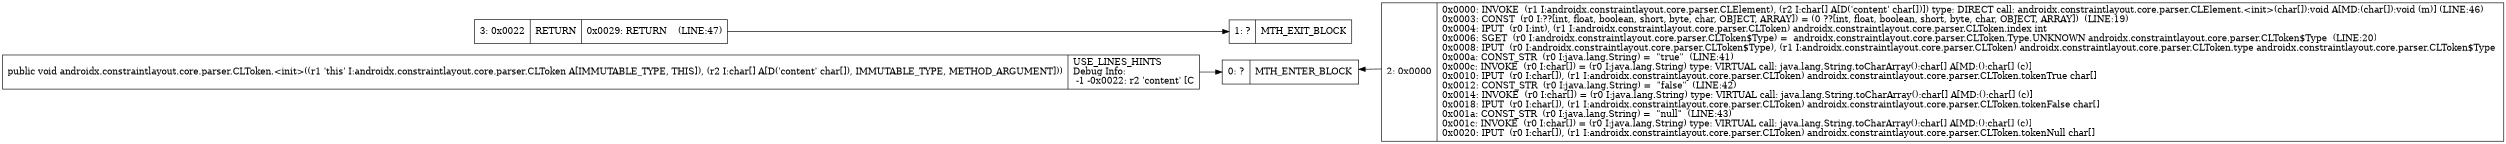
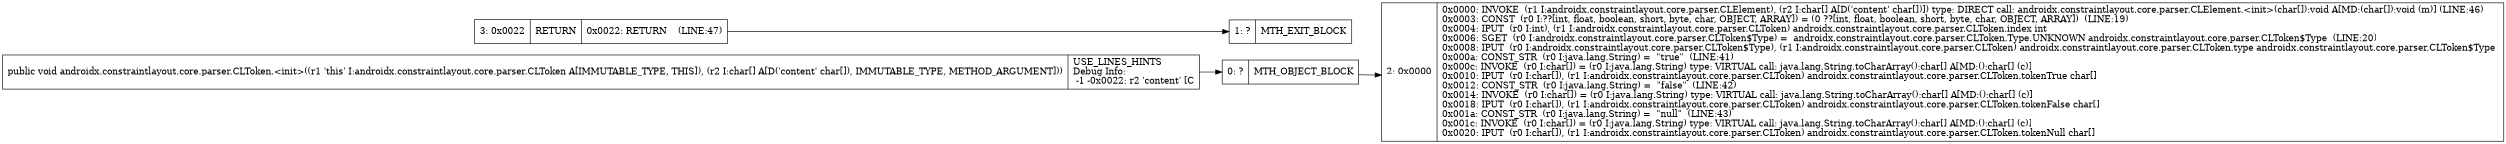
  digraph {
    rankdir=LR
    node [shape=record]
-   n1 [label="{0\:\ ?|MTH_ENTER_BLOCK\l}"]
+   n1 [label="{0\:\ ?|MTH_OBJECT_BLOCK\l}"]
    n2 [label="{2\:\ 0x0000|0x0000: INVOKE  (r1 I:androidx.constraintlayout.core.parser.CLElement), (r2 I:char[] A[D('content' char[])]) type: DIRECT call: androidx.constraintlayout.core.parser.CLElement.\<init\>(char[]):void A[MD:(char[]):void (m)] (LINE:46)\l0x0003: CONST  (r0 I:??[int, float, boolean, short, byte, char, OBJECT, ARRAY]) = (0 ??[int, float, boolean, short, byte, char, OBJECT, ARRAY])  (LINE:19)\l0x0004: IPUT  (r0 I:int), (r1 I:androidx.constraintlayout.core.parser.CLToken) androidx.constraintlayout.core.parser.CLToken.index int \l0x0006: SGET  (r0 I:androidx.constraintlayout.core.parser.CLToken$Type) =  androidx.constraintlayout.core.parser.CLToken.Type.UNKNOWN androidx.constraintlayout.core.parser.CLToken$Type  (LINE:20)\l0x0008: IPUT  (r0 I:androidx.constraintlayout.core.parser.CLToken$Type), (r1 I:androidx.constraintlayout.core.parser.CLToken) androidx.constraintlayout.core.parser.CLToken.type androidx.constraintlayout.core.parser.CLToken$Type \l0x000a: CONST_STR  (r0 I:java.lang.String) =  \"true\"  (LINE:41)\l0x000c: INVOKE  (r0 I:char[]) = (r0 I:java.lang.String) type: VIRTUAL call: java.lang.String.toCharArray():char[] A[MD:():char[] (c)]\l0x0010: IPUT  (r0 I:char[]), (r1 I:androidx.constraintlayout.core.parser.CLToken) androidx.constraintlayout.core.parser.CLToken.tokenTrue char[] \l0x0012: CONST_STR  (r0 I:java.lang.String) =  \"false\"  (LINE:42)\l0x0014: INVOKE  (r0 I:char[]) = (r0 I:java.lang.String) type: VIRTUAL call: java.lang.String.toCharArray():char[] A[MD:():char[] (c)]\l0x0018: IPUT  (r0 I:char[]), (r1 I:androidx.constraintlayout.core.parser.CLToken) androidx.constraintlayout.core.parser.CLToken.tokenFalse char[] \l0x001a: CONST_STR  (r0 I:java.lang.String) =  \"null\"  (LINE:43)\l0x001c: INVOKE  (r0 I:char[]) = (r0 I:java.lang.String) type: VIRTUAL call: java.lang.String.toCharArray():char[] A[MD:():char[] (c)]\l0x0020: IPUT  (r0 I:char[]), (r1 I:androidx.constraintlayout.core.parser.CLToken) androidx.constraintlayout.core.parser.CLToken.tokenNull char[] \l}"]
-   n3 [label="{3\:\ 0x0022|RETURN\l|0x0029: RETURN    (LINE:47)\l}"]
+   n3 [label="{3\:\ 0x0022|RETURN\l|0x0022: RETURN    (LINE:47)\l}"]
    n4 [label="{1\:\ ?|MTH_EXIT_BLOCK\l}"]
    n5 [label="{public void androidx.constraintlayout.core.parser.CLToken.\<init\>((r1 'this' I:androidx.constraintlayout.core.parser.CLToken A[IMMUTABLE_TYPE, THIS]), (r2 I:char[] A[D('content' char[]), IMMUTABLE_TYPE, METHOD_ARGUMENT]))  | USE_LINES_HINTS\lDebug Info:\l  \-1 \-0x0022: r2 'content' [C\l}"]
-   n2 -> n1
+   n1 -> n2
    n3 -> n4
    n5 -> n1
  }
